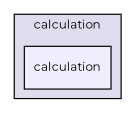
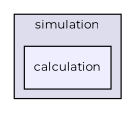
  digraph {
    compound=true
    fontname=Montserrat
    n1 [fillcolor="#eeeeff" fontname=Montserrat fontsize=10 label=calculation pencolor=black shape=box style=filled]
    subgraph cluster_1 {
      bgcolor="#ddddee"
      fontsize=10
-     label=calculation
+     label=simulation
      pencolor=black
      n1
    }
  }
